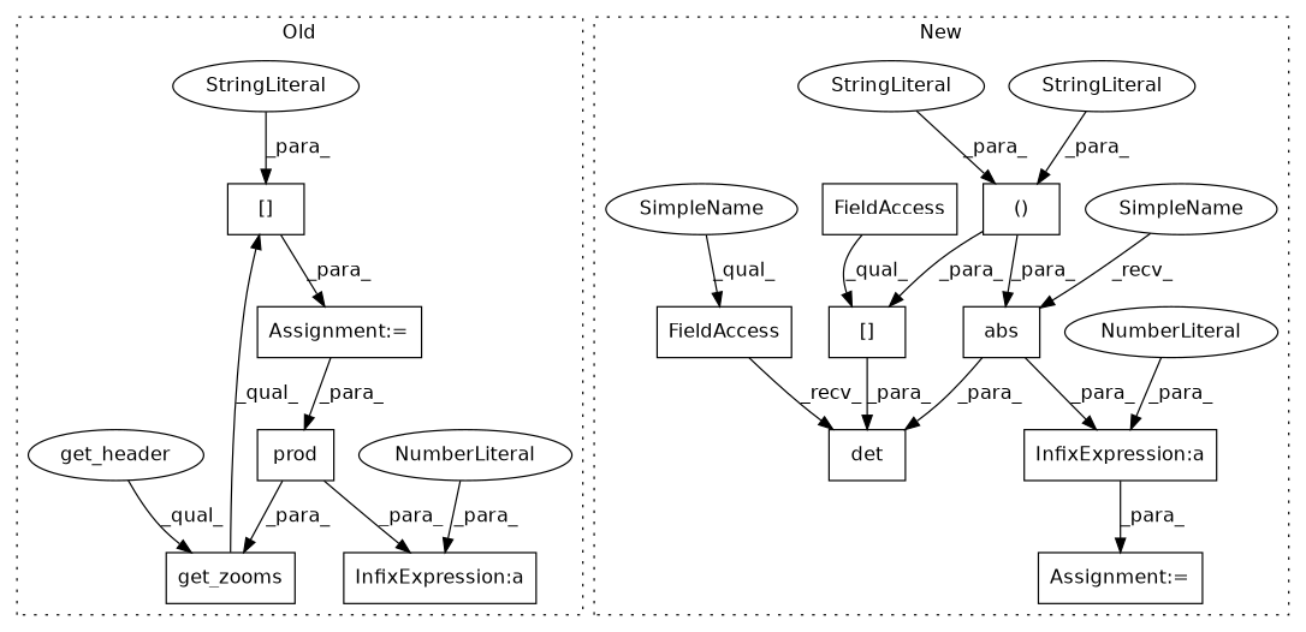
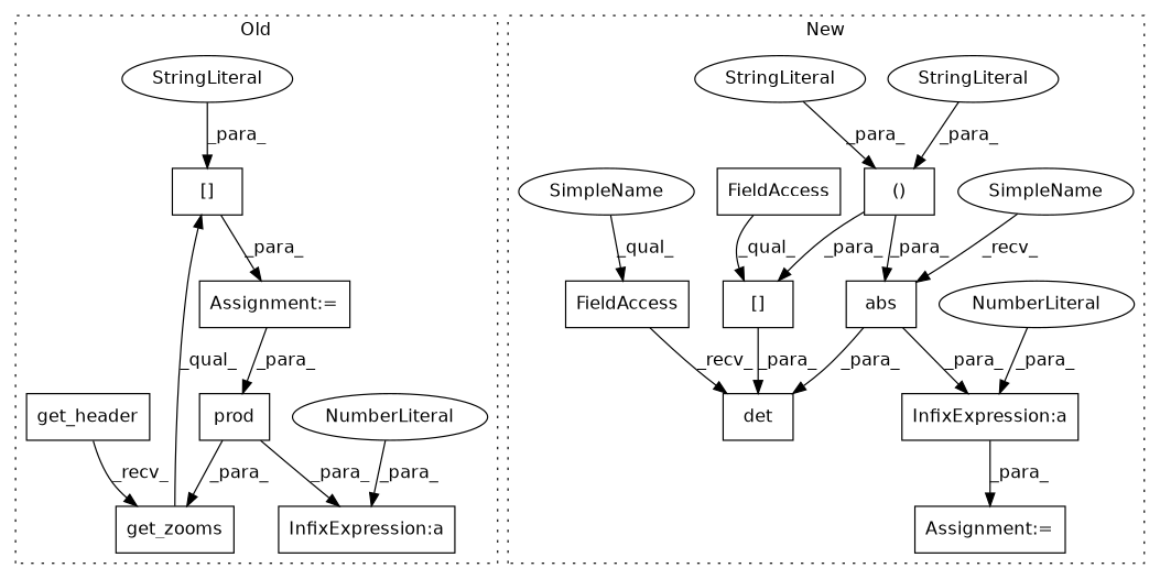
  digraph {
    fontname="DejaVu Sans"
    node [a=32 fontname="DejaVu Sans" l=3 s=1731 shape=box]
    edge [fontname="DejaVu Sans"]
    n1 [a=2 l="33,1" label="[]" s="1662,1712"]
    n2 [a=7 l=1 label="Assignment:=" s=1661]
    n3 [a=27 label="InfixExpression:a"]
    n4 [a=34 label=NumberLiteral s=1728 shape=ellipse]
    n5 [l="5,1" label=prod s="1740,1753"]
    n6 [a=45 l=17 label=StringLiteral s=1695 shape=ellipse]
    n7 [l=11 label=get_zooms s=1683]
-   n8 [l="11,1" label=get_header s="1662,1681" shape=ellipse]
+   n8 [l="11,1" label=get_header s="1662,1681"]
    n9 [l="4,1" label=det s="1676,1750"]
    n10 [a=22 l=12 label=FieldAccess s=1663]
    n11 [l="4,1" label=abs s="1659,1751"]
    n12 [a=27 label="InfixExpression:a" s=1650]
    n13 [a=106 l=47 label="()" s=1701]
    n14 [a=34 label=NumberLiteral s=1647 shape=ellipse]
    n15 [a=2 l="21,2" label="[]" s="1680,1748"]
    n16 [a=22 l=15 label=FieldAccess s=1680]
    n17 [a=45 l=17 label=StringLiteral shape=ellipse]
    n18 [a=7 l=1 label="Assignment:=" s=1645]
    n19 [a=45 l=17 label=StringLiteral s=1701 shape=ellipse]
    n20 [a=42 l=5 label=SimpleName s=1663 shape=ellipse]
    n21 [a=42 l=5 label=SimpleName s=1653 shape=ellipse]
    subgraph cluster_1 {
      label=Old
      style=dotted
      n1
      n2
      n3
      n4
      n5
      n6
      n7
      n8
    }
    subgraph cluster_2 {
      label=New
      style=dotted
      n9
      n10
      n11
      n12
      n13
      n14
      n15
      n16
      n17
      n18
      n19
      n20
      n21
    }
    n1 -> n2 [label=_para_]
    n2 -> n5 [label=_para_]
    n4 -> n3 [label=_para_]
    n5 -> n3 [label=_para_]
    n5 -> n7 [label=_para_]
    n6 -> n1 [label=_para_]
    n7 -> n1 [label=_qual_]
-   n8 -> n7 [label=_qual_]
+   n8 -> n7 [label=_recv_]
    n10 -> n9 [label=_recv_]
    n11 -> n9 [label=_para_]
    n11 -> n12 [label=_para_]
    n12 -> n18 [label=_para_]
    n13 -> n11 [label=_para_]
    n13 -> n15 [label=_para_]
    n14 -> n12 [label=_para_]
    n15 -> n9 [label=_para_]
    n16 -> n15 [label=_qual_]
    n17 -> n13 [label=_para_]
    n19 -> n13 [label=_para_]
    n20 -> n10 [label=_qual_]
    n21 -> n11 [label=_recv_]
  }
